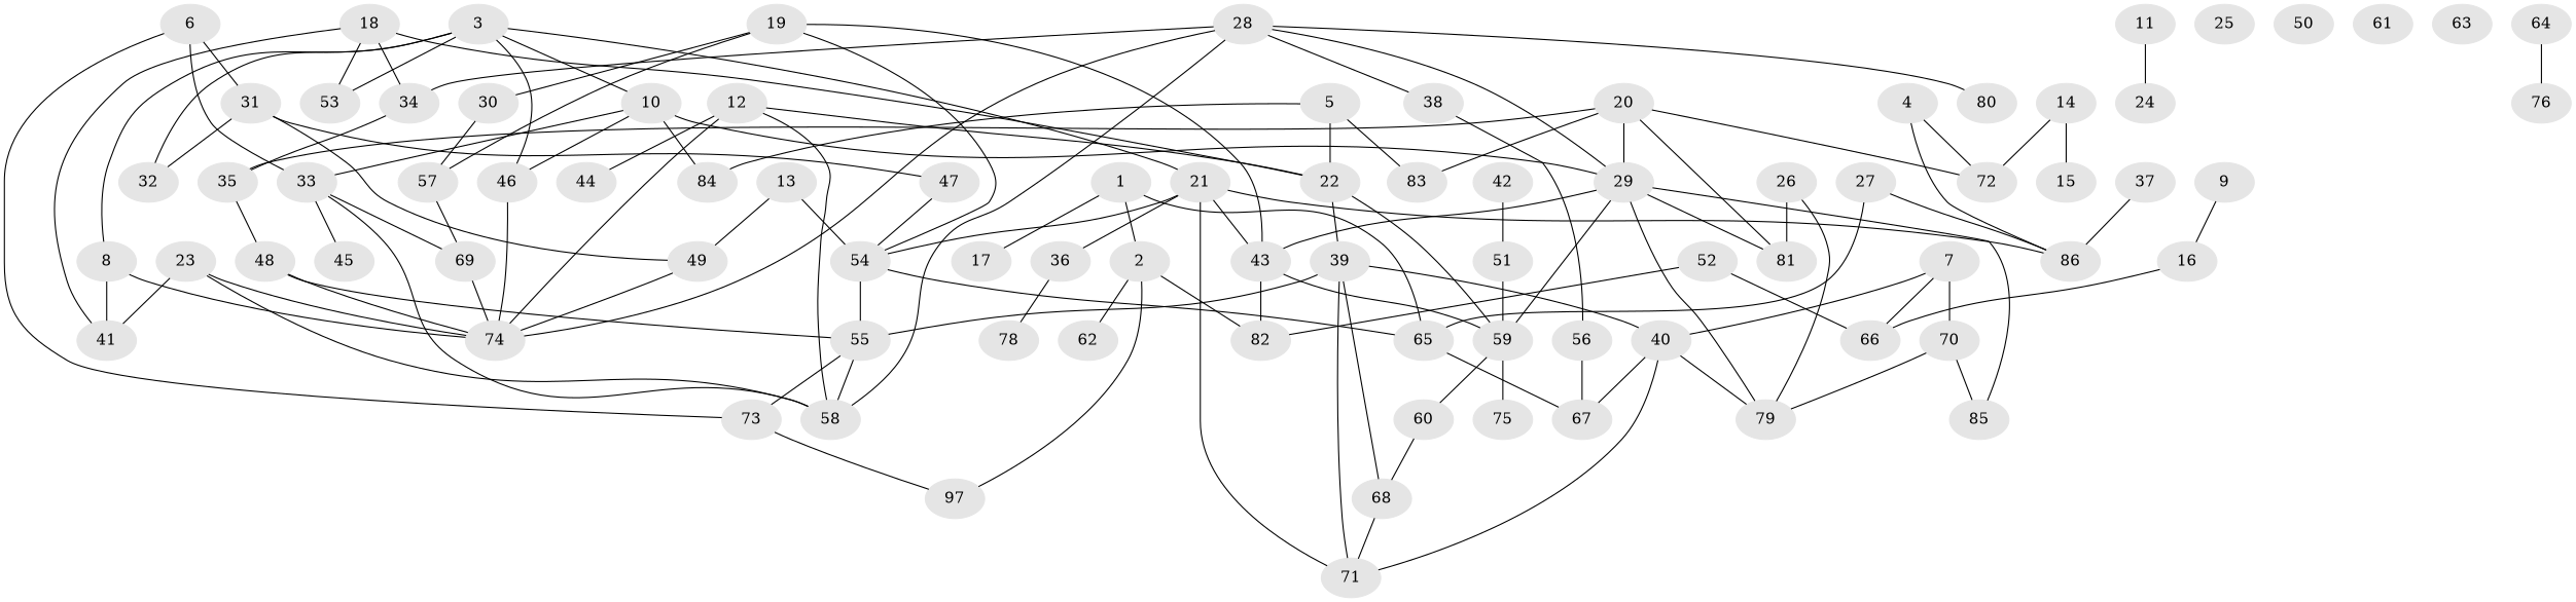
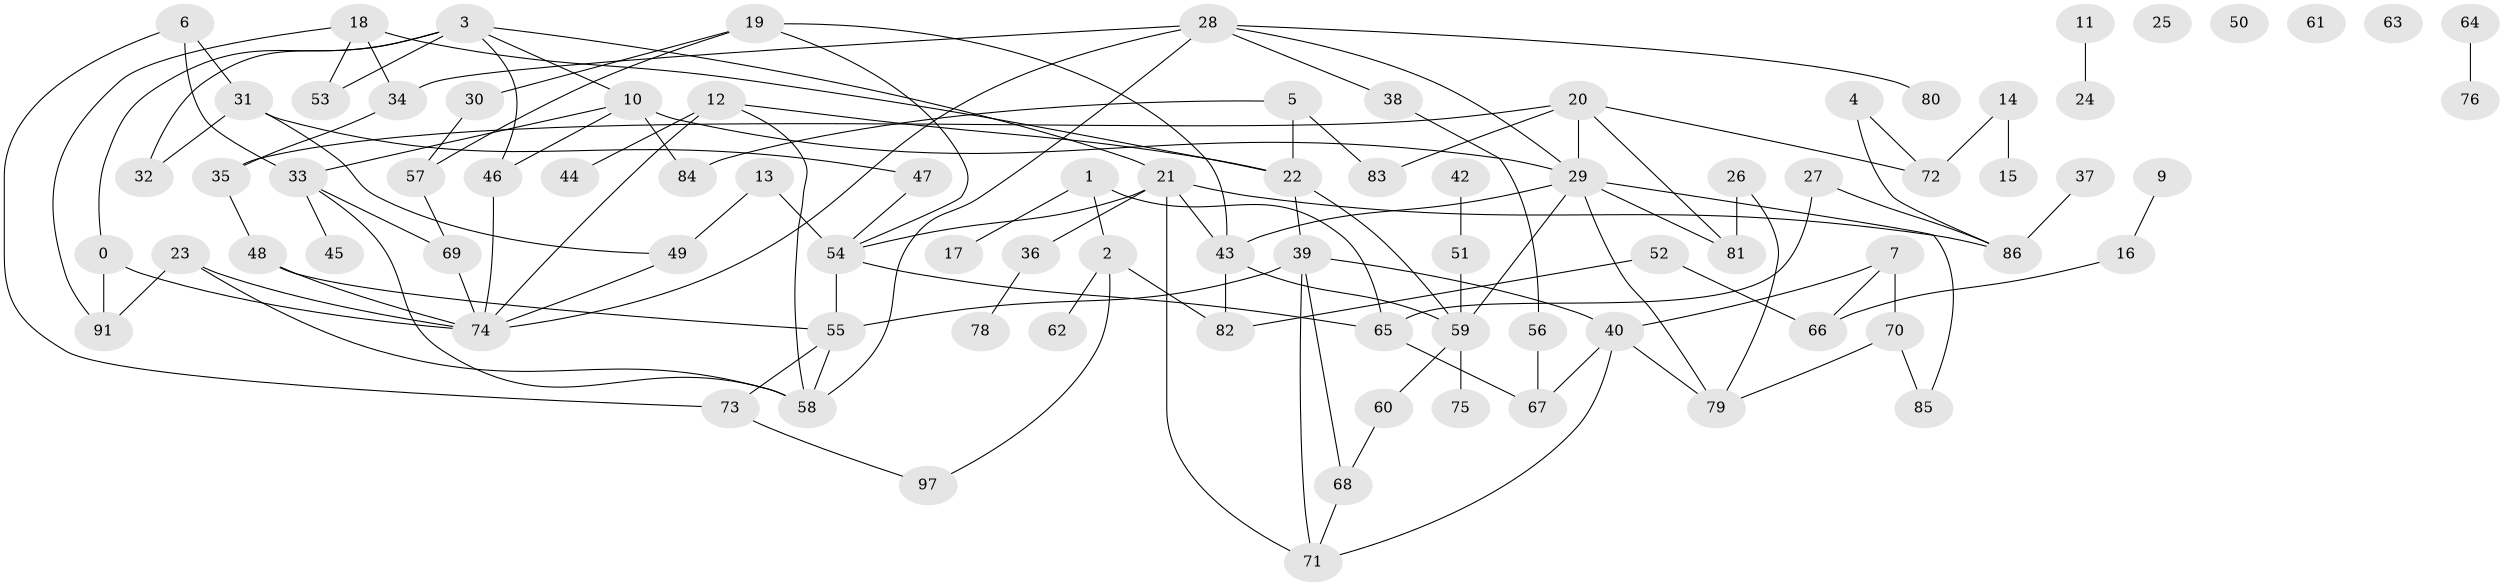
  graph {
    node [color=gray90 style=filled]
    1
    2
    17
    65
    62
    n6 [label=97]
    82
    67
    3
-   8
+   8 [label=0]
    10
    21
    32
    46
    53
-   41
+   41 [label=91]
    74
    84
    33
    29
    86
    54
    43
    36
    71
    4
    72
    5
    22
    83
    39
    59
    6
    31
    73
    49
    47
    58
    45
    69
    7
    40
    66
    70
    79
    85
    9
    16
    81
    11
    24
    12
    44
    13
    55
    14
    15
    18
    34
    35
    19
    30
    57
    20
    48
    78
    68
    60
    75
    23
    25
    26
    27
    28
    38
    80
    56
    37
    42
    51
    50
    52
    61
    63
    64
    76
    1 -- 2
    1 -- 17
    1 -- 65
    2 -- 62
    2 -- n6
    2 -- 82
    65 -- 67
    3 -- 8
    3 -- 10
    3 -- 21
    3 -- 32
    3 -- 46
    3 -- 53
    8 -- 41
    8 -- 74
    10 -- 46
    10 -- 84
    10 -- 33
    10 -- 29
    21 -- 86
    21 -- 54
    21 -- 43
    21 -- 36
    21 -- 71
    46 -- 74
    33 -- 58
    33 -- 45
    33 -- 69
    29 -- 43
    29 -- 59
    29 -- 79
    29 -- 85
    29 -- 81
    54 -- 65
    54 -- 55
    43 -- 82
    43 -- 59
    36 -- 78
    4 -- 86
    4 -- 72
    5 -- 84
    5 -- 22
    5 -- 83
    22 -- 39
    22 -- 59
    39 -- 71
    39 -- 40
    39 -- 55
    39 -- 68
    59 -- 60
    59 -- 75
    6 -- 33
    6 -- 31
    6 -- 73
    31 -- 32
    31 -- 49
    31 -- 47
    73 -- n6
    49 -- 74
    47 -- 54
    69 -- 74
    7 -- 40
    7 -- 66
    7 -- 70
    40 -- 67
    40 -- 71
    40 -- 79
    70 -- 79
    70 -- 85
    9 -- 16
    16 -- 66
    11 -- 24
    12 -- 74
    12 -- 22
    12 -- 58
    12 -- 44
    13 -- 54
    13 -- 49
    55 -- 73
    55 -- 58
    14 -- 72
    14 -- 15
    18 -- 53
    18 -- 41
    18 -- 22
    18 -- 34
    34 -- 35
    35 -- 48
    19 -- 54
    19 -- 43
    19 -- 30
    19 -- 57
    30 -- 57
    57 -- 69
    20 -- 29
    20 -- 72
    20 -- 83
    20 -- 81
    20 -- 35
    48 -- 74
    48 -- 55
    68 -- 71
    60 -- 68
    23 -- 41
    23 -- 74
    23 -- 58
    26 -- 79
    26 -- 81
    27 -- 65
    27 -- 86
    28 -- 74
    28 -- 29
    28 -- 58
    28 -- 34
    28 -- 38
    28 -- 80
    38 -- 56
    56 -- 67
    37 -- 86
    42 -- 51
    51 -- 59
    52 -- 82
    52 -- 66
    64 -- 76
  }
